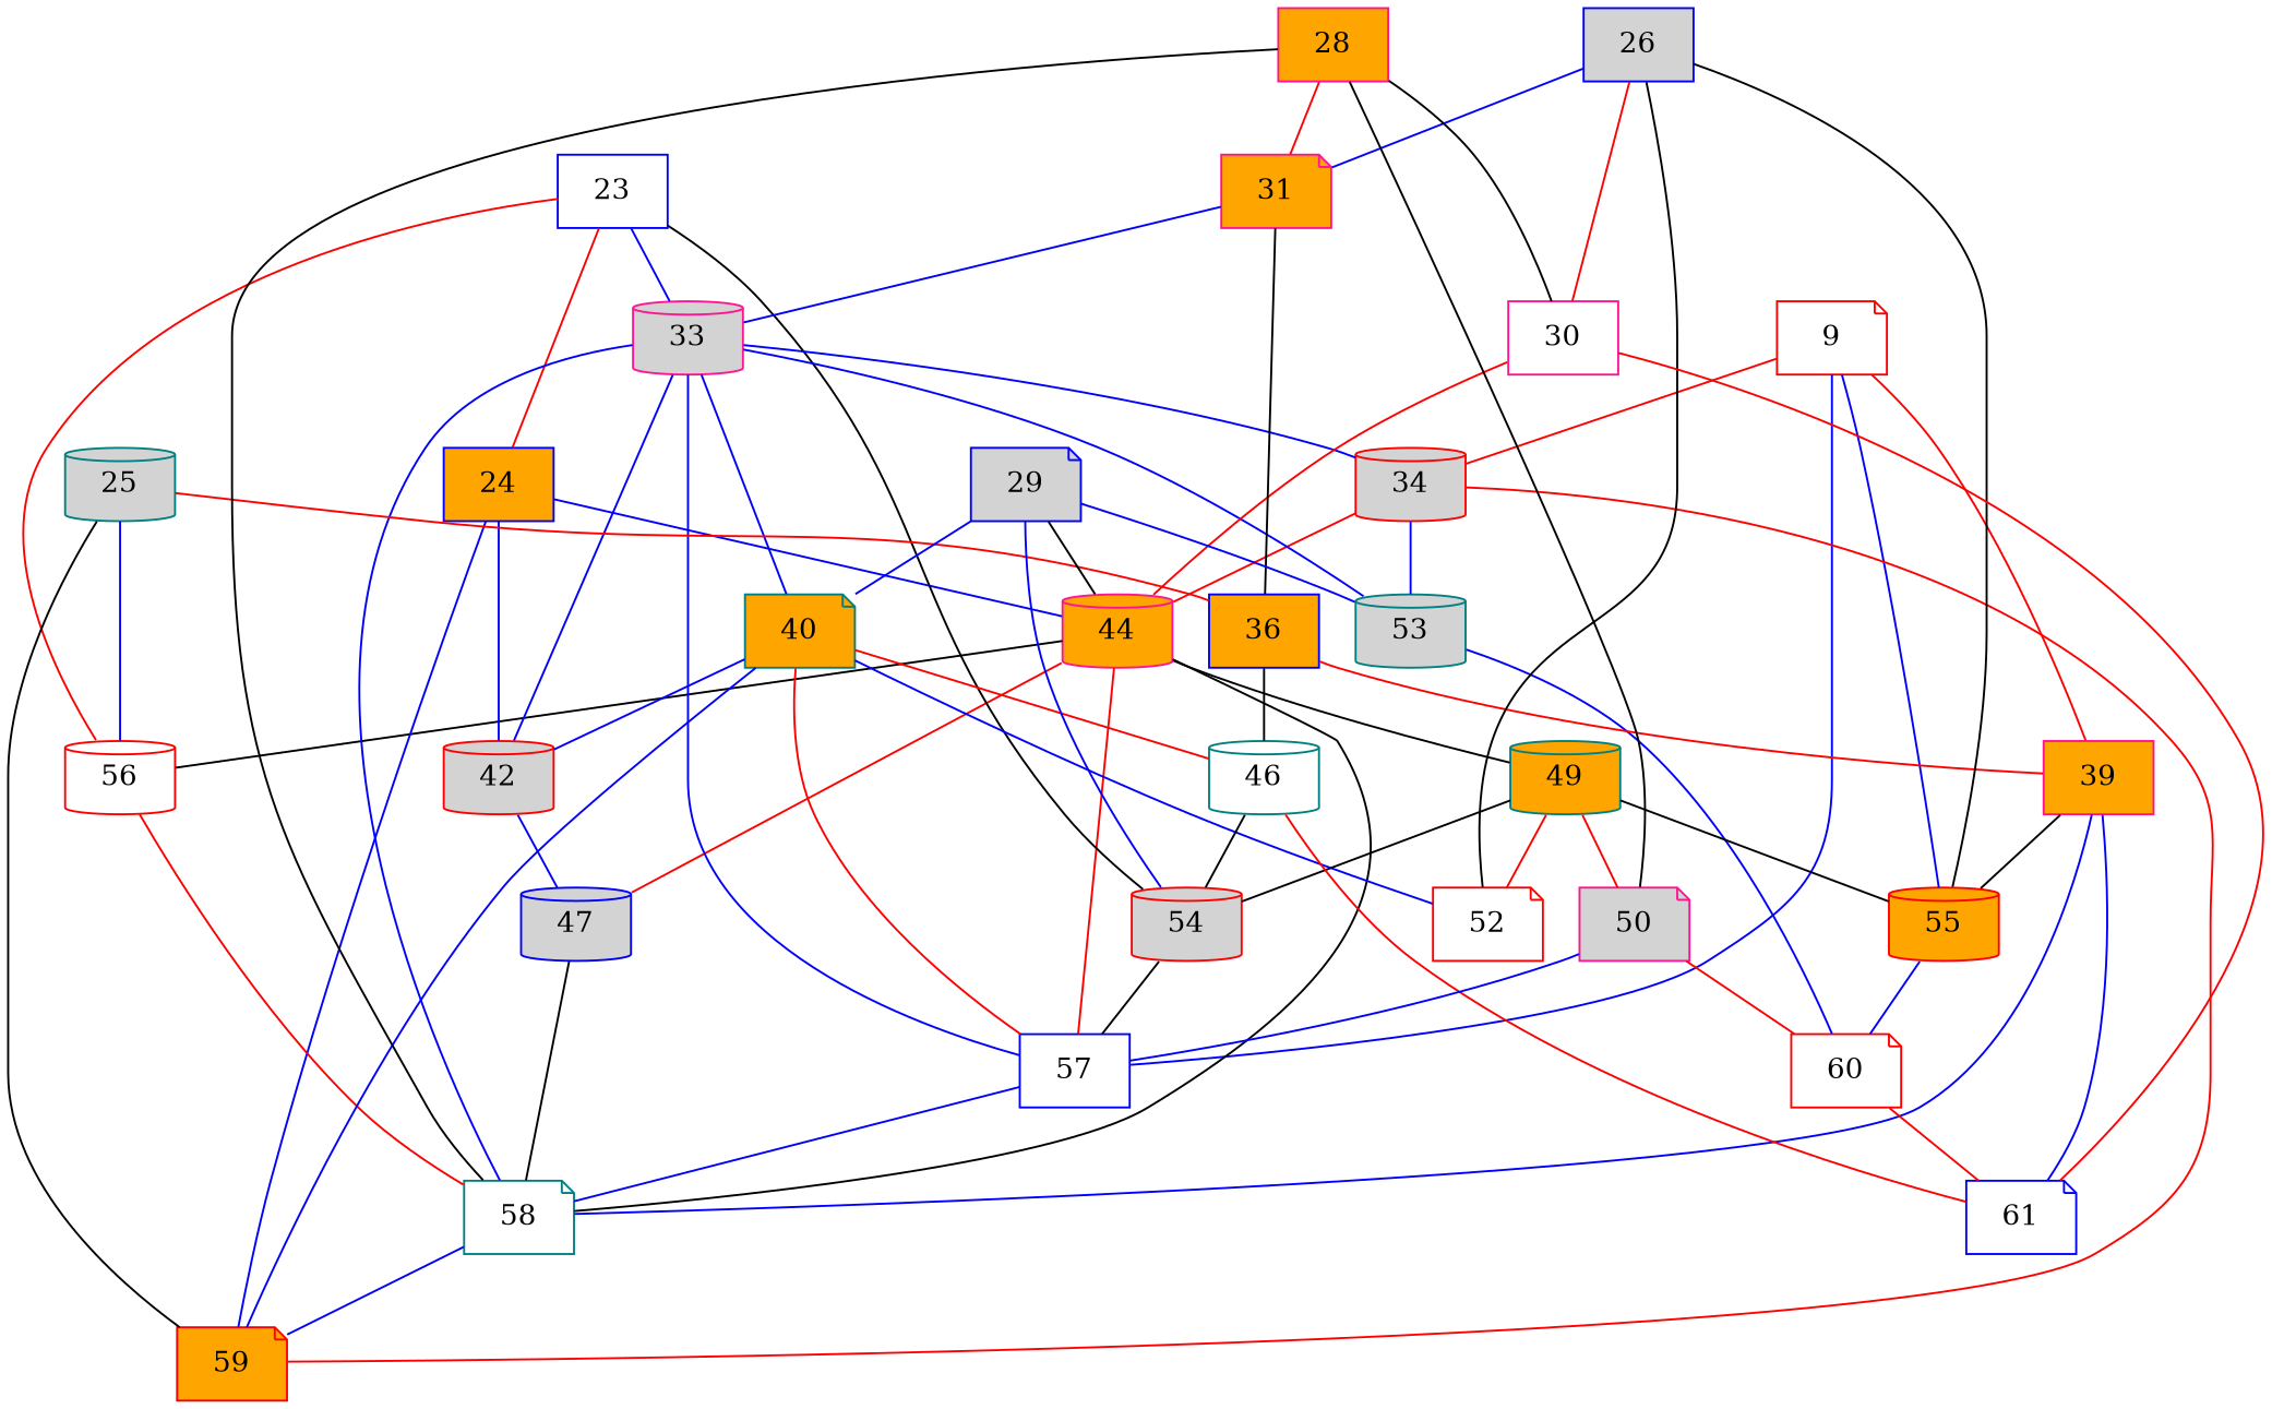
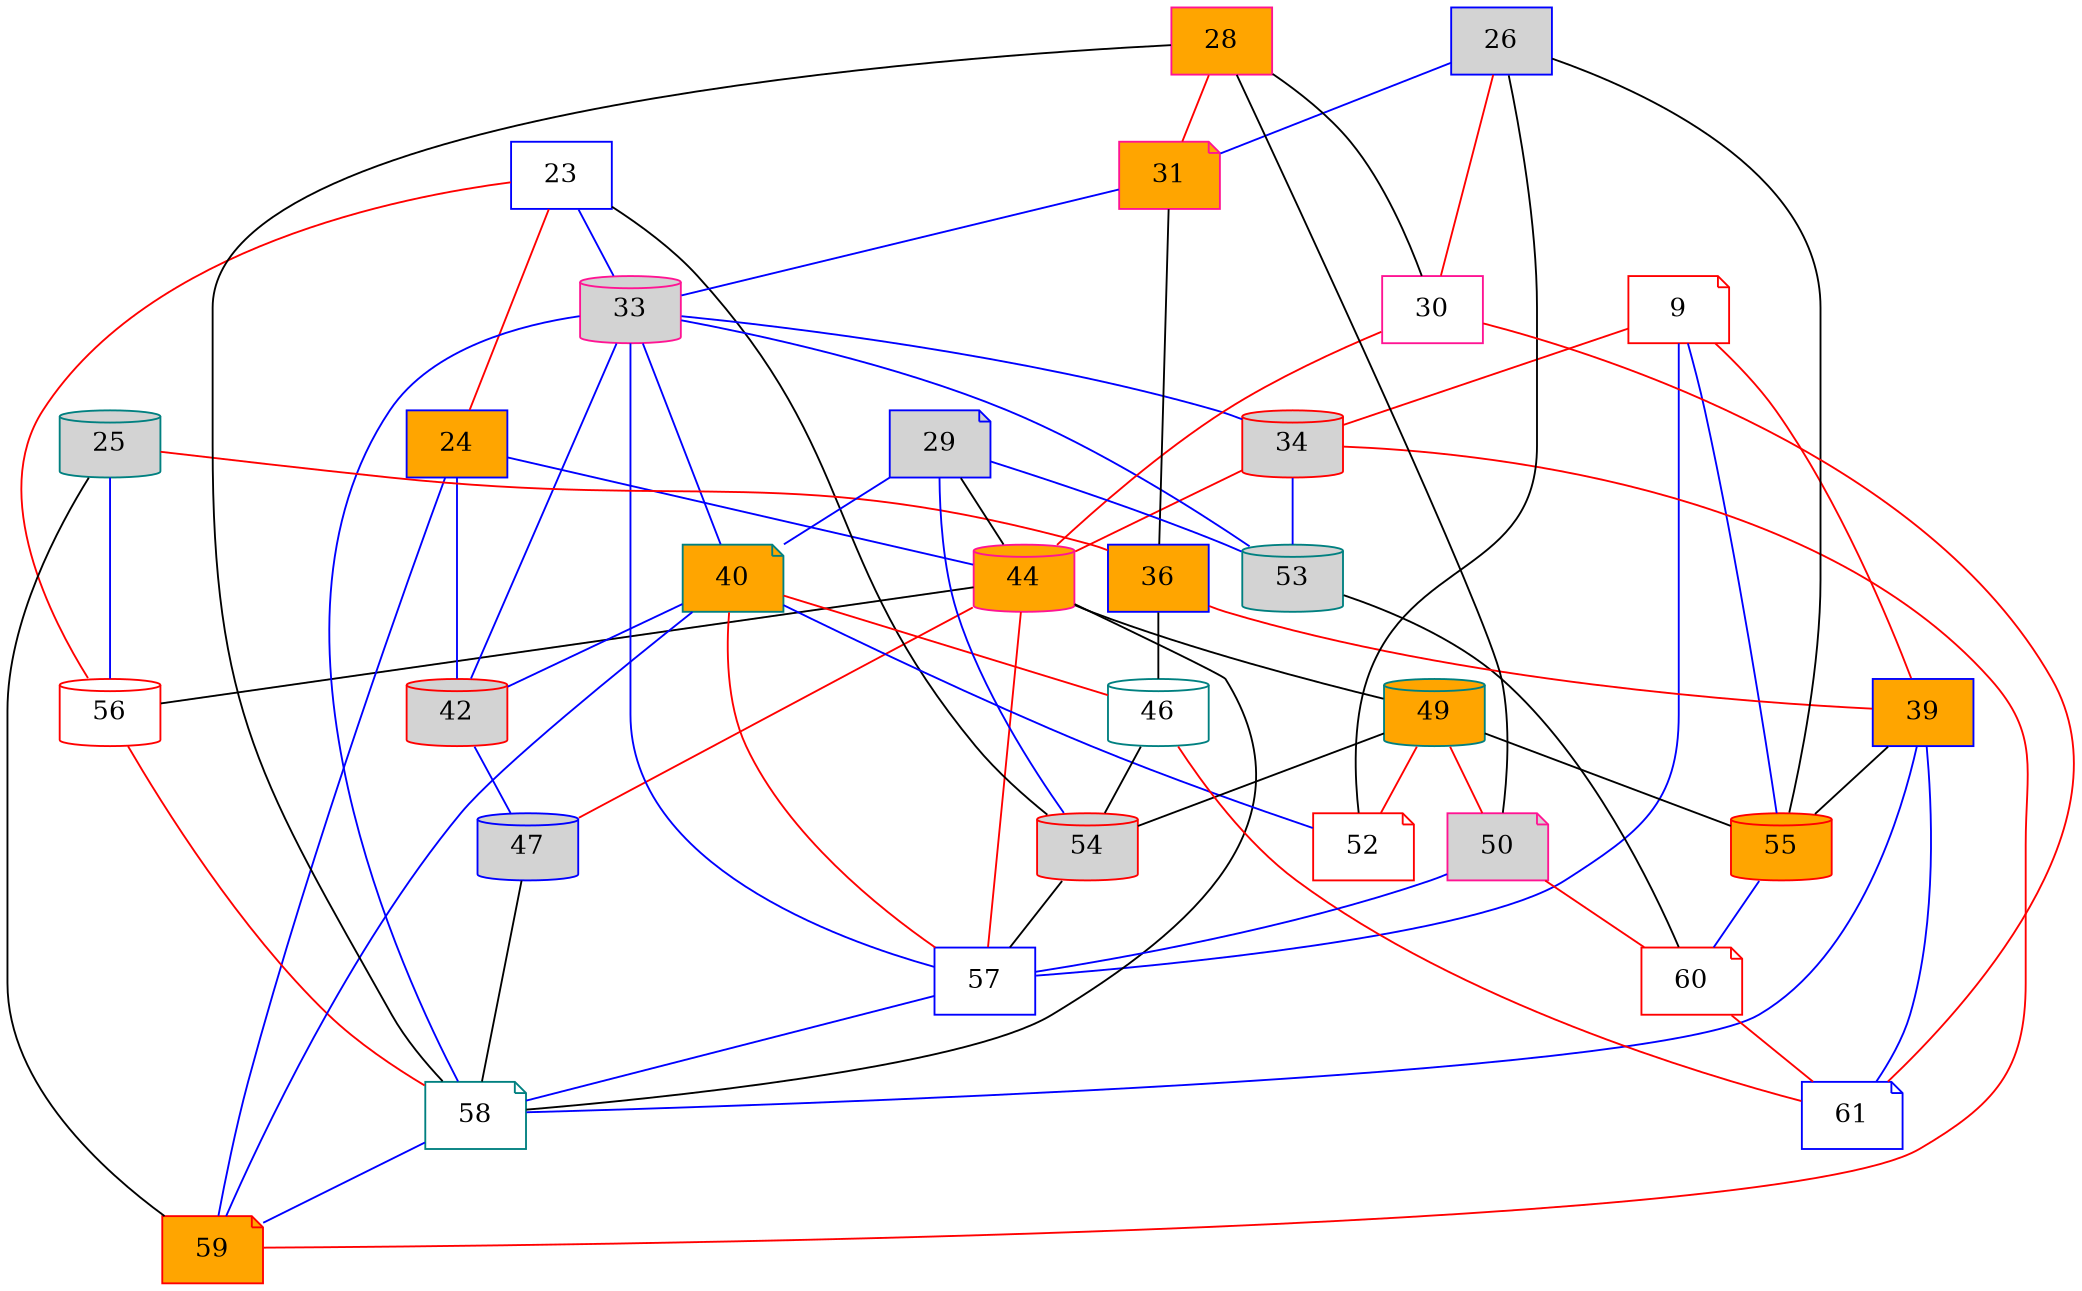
  graph {
    node [color=red fillcolor=white shape=cylinder style=filled]
    edge [color=blue]
    9 [shape=note super="+4"]
    34 [fillcolor=lightgrey super="+20"]
-   39 [color=deeppink fillcolor=orange shape=box super="+37"]
+   39 [color=blue fillcolor=orange shape=box super="+37"]
    55 [fillcolor=orange super="+41"]
    57 [color=blue shape=box super="+2+13+48"]
    44 [color=deeppink fillcolor=orange super="+19+43"]
    59 [fillcolor=orange shape=note super="+32"]
    53 [color=teal fillcolor=lightgrey]
    58 [color=teal shape=note super="+17+51+35"]
    61 [color=blue shape=note]
    60 [shape=note]
    24 [color=blue fillcolor=orange shape=box super="+1+6"]
    42 [fillcolor=lightgrey super="+38"]
    23 [color=blue shape=box]
    33 [color=deeppink fillcolor=lightgrey super="+5+11+27"]
    54 [fillcolor=lightgrey super="+22"]
    56 [super="+8"]
    40 [color=teal fillcolor=orange shape=note super="+10+15"]
    47 [color=blue fillcolor=lightgrey]
    49 [color=teal fillcolor=orange super="+7+12+45"]
    25 [color=teal fillcolor=lightgrey]
    36 [color=blue fillcolor=orange shape=box]
    46 [color=teal]
    26 [color=blue fillcolor=lightgrey shape=box]
    30 [color=deeppink shape=box]
    31 [color=deeppink fillcolor=orange shape=note]
    52 [shape=note]
    28 [color=deeppink fillcolor=orange shape=box]
    50 [color=deeppink fillcolor=lightgrey shape=note]
    29 [color=blue fillcolor=lightgrey shape=note]
    9 -- 34 [color=red weight=2]
    9 -- 39 [color=red]
    9 -- 55
    9 -- 57 [weight=2]
    34 -- 44 [color=red]
    34 -- 59 [color=red]
    34 -- 53
    39 -- 55 [color=black weight=3]
    39 -- 58 [weight=2]
    39 -- 61
    55 -- 60
    57 -- 58
    44 -- 57 [color=red]
    44 -- 58 [color=black]
    44 -- 56 [color=black]
    44 -- 47 [color=red]
    44 -- 49 [color=black weight=3]
-   53 -- 60
+   53 -- 60 [color=black]
    58 -- 59
    60 -- 61 [color=red]
    24 -- 44 [weight=2]
    24 -- 59
    24 -- 42 [weight=2]
    42 -- 47 [weight=2]
    23 -- 24 [color=red]
    23 -- 33
    23 -- 54 [color=black]
    23 -- 56 [color=red]
    33 -- 34
    33 -- 57 [weight=3]
    33 -- 53
    33 -- 58
    33 -- 42
    33 -- 40
    54 -- 57 [color=black weight=2]
    56 -- 58 [color=red weight=2]
    40 -- 57 [color=red]
    40 -- 59 [weight=2]
    40 -- 42
    40 -- 46 [color=red]
    40 -- 52
    47 -- 58 [color=black]
    49 -- 55 [color=black weight=2]
    49 -- 54 [color=black]
    49 -- 52 [color=red weight=2]
    49 -- 50 [color=red]
    25 -- 59 [color=black]
    25 -- 56 [weight=2]
    25 -- 36 [color=red]
    36 -- 39 [color=red]
    36 -- 46 [color=black]
    46 -- 61 [color=red]
    46 -- 54 [color=black]
    26 -- 55 [color=black]
    26 -- 30 [color=red]
    26 -- 31
    26 -- 52 [color=black]
    30 -- 44 [color=red]
    30 -- 61 [color=red]
    31 -- 33
    31 -- 36 [color=black]
    28 -- 58 [color=black]
    28 -- 30 [color=black]
    28 -- 31 [color=red]
    28 -- 50 [color=black]
    50 -- 57
    50 -- 60 [color=red]
    29 -- 44 [color=black]
    29 -- 53
    29 -- 54
    29 -- 40
  }
